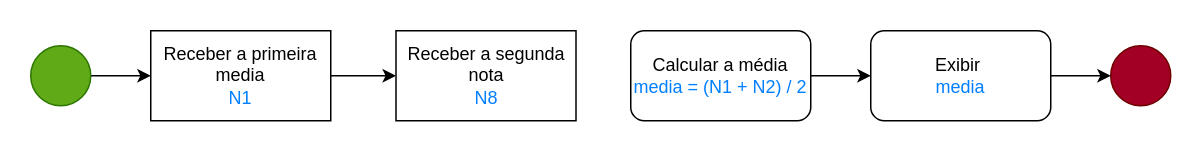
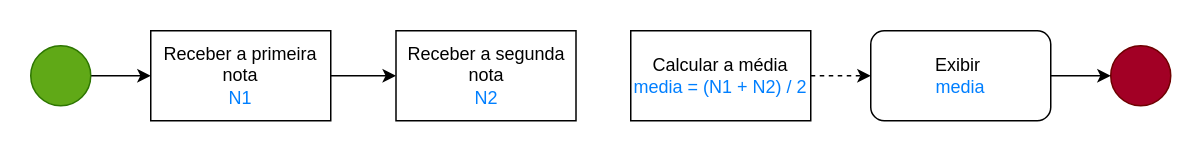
  <mxCell id="0" />
  <mxCell id="1" parent="0" />
  <mxCell id="2" style="edgeStyle=orthogonalEdgeStyle;rounded=0;orthogonalLoop=1;jettySize=auto;html=1;entryX=0;entryY=0.5;entryDx=0;entryDy=0;" edge="1" parent="1" source="3" target="6"><mxGeometry relative="1" as="geometry" /></mxCell>
  <mxCell id="3" value="" style="ellipse;whiteSpace=wrap;html=1;aspect=fixed;fillColor=#60a917;fontColor=#ffffff;strokeColor=#2D7600;" vertex="1" parent="1"><mxGeometry x="20" y="30" width="40" height="40" as="geometry" /></mxCell>
  <mxCell id="4" value="" style="ellipse;whiteSpace=wrap;html=1;aspect=fixed;fillColor=light-dark(#A20025,#FF0000);strokeColor=light-dark(#6F0000,#FF6868);fontColor=#ffffff;" vertex="1" parent="1"><mxGeometry x="740" y="30" width="40" height="40" as="geometry" /></mxCell>
  <mxCell id="5" style="edgeStyle=orthogonalEdgeStyle;rounded=0;orthogonalLoop=1;jettySize=auto;html=1;entryX=0;entryY=0.5;entryDx=0;entryDy=0;" edge="1" parent="1" source="6" target="7"><mxGeometry relative="1" as="geometry" /></mxCell>
- <mxCell id="6" value="Receber a primeira media&lt;div&gt;&lt;font style=&quot;color: light-dark(rgb(0, 127, 255), rgb(51, 51, 255));&quot;&gt;N1&lt;/font&gt;&lt;/div&gt;" style="rounded=0;whiteSpace=wrap;html=1;" vertex="1" parent="1"><mxGeometry x="100" y="20" width="120" height="60" as="geometry" /></mxCell>
- <mxCell id="7" value="Receber a segunda nota&lt;div&gt;&lt;font style=&quot;color: light-dark(rgb(0, 127, 255), rgb(0, 0, 255));&quot;&gt;N8&lt;/font&gt;&lt;/div&gt;" style="rounded=0;whiteSpace=wrap;html=1;" vertex="1" parent="1"><mxGeometry x="263.5" y="20" width="120" height="60" as="geometry" /></mxCell>
- <mxCell id="8" style="edgeStyle=orthogonalEdgeStyle;rounded=0;orthogonalLoop=1;jettySize=auto;html=1;exitX=1;exitY=0.5;exitDx=0;exitDy=0;entryX=0;entryY=0.5;entryDx=0;entryDy=0;" edge="1" parent="1" source="9" target="11"><mxGeometry relative="1" as="geometry" /></mxCell>
- <mxCell id="9" value="Calcular a média&lt;div&gt;&lt;font style=&quot;color: light-dark(rgb(0, 127, 255), rgb(0, 0, 255));&quot;&gt;media = (N1 + N2) / 2&lt;/font&gt;&lt;/div&gt;" style="whiteSpace=wrap;html=1;rounded=1;" vertex="1" parent="1"><mxGeometry x="420" y="20" width="120" height="60" as="geometry" /></mxCell>
+ <mxCell id="6" value="Receber a primeira nota&lt;div&gt;&lt;font style=&quot;color: light-dark(rgb(0, 127, 255), rgb(51, 51, 255));&quot;&gt;N1&lt;/font&gt;&lt;/div&gt;" style="rounded=0;whiteSpace=wrap;html=1;" vertex="1" parent="1"><mxGeometry x="100" y="20" width="120" height="60" as="geometry" /></mxCell>
+ <mxCell id="7" value="Receber a segunda nota&lt;div&gt;&lt;font style=&quot;color: light-dark(rgb(0, 127, 255), rgb(0, 0, 255));&quot;&gt;N2&lt;/font&gt;&lt;/div&gt;" style="rounded=0;whiteSpace=wrap;html=1;" vertex="1" parent="1"><mxGeometry x="263.5" y="20" width="120" height="60" as="geometry" /></mxCell>
+ <mxCell id="8" style="edgeStyle=orthogonalEdgeStyle;rounded=0;orthogonalLoop=1;jettySize=auto;html=1;exitX=1;exitY=0.5;exitDx=0;exitDy=0;entryX=0;entryY=0.5;entryDx=0;entryDy=0;dashed=1;" edge="1" parent="1" source="9" target="11"><mxGeometry relative="1" as="geometry" /></mxCell>
+ <mxCell id="9" value="Calcular a média&lt;div&gt;&lt;font style=&quot;color: light-dark(rgb(0, 127, 255), rgb(0, 0, 255));&quot;&gt;media = (N1 + N2) / 2&lt;/font&gt;&lt;/div&gt;" style="rounded=0;whiteSpace=wrap;html=1;" vertex="1" parent="1"><mxGeometry x="420" y="20" width="120" height="60" as="geometry" /></mxCell>
  <mxCell id="10" style="edgeStyle=orthogonalEdgeStyle;rounded=0;orthogonalLoop=1;jettySize=auto;html=1;exitX=1;exitY=0.5;exitDx=0;exitDy=0;" edge="1" parent="1" source="11" target="4"><mxGeometry relative="1" as="geometry" /></mxCell>
  <mxCell id="11" value="&lt;div&gt;&lt;font style=&quot;&quot;&gt;Exibir&amp;nbsp;&lt;/font&gt;&lt;/div&gt;&lt;div&gt;&lt;font style=&quot;color: light-dark(rgb(0, 127, 255), rgb(0, 0, 255));&quot;&gt;media&lt;/font&gt;&lt;/div&gt;" style="whiteSpace=wrap;html=1;rounded=1;" vertex="1" parent="1"><mxGeometry x="580" y="20" width="120" height="60" as="geometry" /></mxCell>
